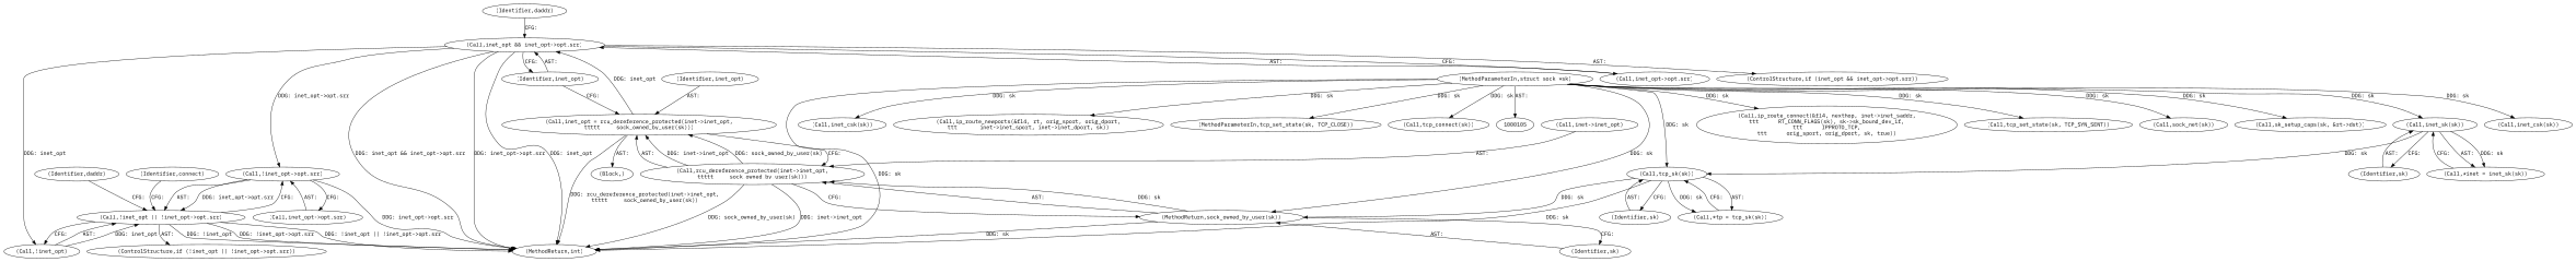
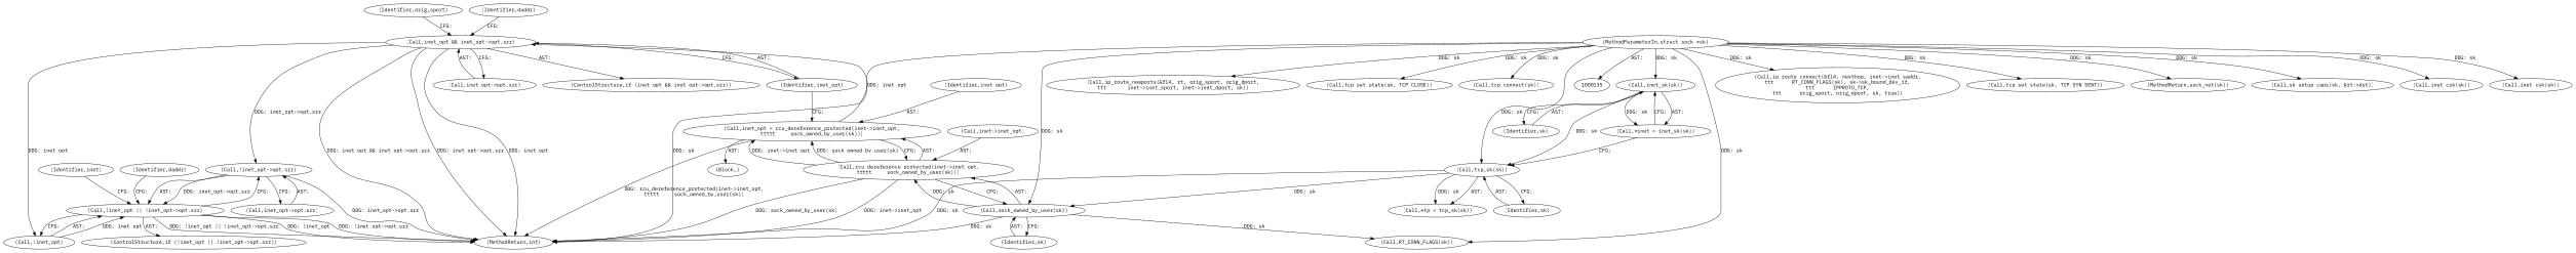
  digraph {
    fontname="IBM Plex Mono"
    node [fontname="IBM Plex Mono"]
    edge [fontname="IBM Plex Mono"]
    n1 [label="(Call,!inet_opt->opt.srr)"]
    n2 [label="(Call,!inet_opt || !inet_opt->opt.srr)"]
    n3 [label="(MethodReturn,int)"]
    n4 [label="(Call,inet_opt->opt.srr)"]
    n5 [label="(Call,!inet_opt)"]
    n6 [label="(ControlStructure,if (!inet_opt || !inet_opt->opt.srr))"]
    n7 [label="(Call,inet_opt && inet_opt->opt.srr)"]
    n8 [label="(Identifier,inet_opt)"]
    n9 [label="(Call,inet_opt->opt.srr)"]
    n10 [label="(ControlStructure,if (inet_opt && inet_opt->opt.srr))"]
    n11 [label="(Call,inet_opt = rcu_dereference_protected(inet->inet_opt,\n\t\t\t\t\t     sock_owned_by_user(sk)))"]
    n12 [label="(Call,rcu_dereference_protected(inet->inet_opt,\n\t\t\t\t\t     sock_owned_by_user(sk)))"]
    n13 [label="(Block,)"]
-   n14 [label="(MethodReturn,sock_owned_by_user(sk))"]
+   n14 [label="(Call,sock_owned_by_user(sk))"]
    n15 [label="(Identifier,sk)"]
+   n16 [label="(Call,RT_CONN_FLAGS(sk))"]
    n17 [label="(Call,tcp_sk(sk))"]
    n18 [label="(Call,*tp = tcp_sk(sk))"]
    n19 [label="(Identifier,sk)"]
    n20 [label="(Call,inet_sk(sk))"]
    n21 [label="(Identifier,sk)"]
    n22 [label="(Call,*inet = inet_sk(sk))"]
    n23 [label="(MethodParameterIn,struct sock *sk)"]
    n24 [label="(Call,ip_route_connect(&fl4, nexthop, inet->inet_saddr,\n\t\t\t      RT_CONN_FLAGS(sk), sk->sk_bound_dev_if,\n\t\t\t      IPPROTO_TCP,\n\t\t\t      orig_sport, orig_dport, sk, true))"]
    n25 [label="(Call,tcp_set_state(sk, TCP_SYN_SENT))"]
-   n26 [label="(Call,sock_net(sk))"]
+   n26 [label="(MethodReturn,sock_net(sk))"]
    n27 [label="(Call,sk_setup_caps(sk, &rt->dst))"]
    n28 [label="(Call,inet_csk(sk))"]
    n29 [label="(Call,inet_csk(sk))"]
    n30 [label="(Call,ip_route_newports(&fl4, rt, orig_sport, orig_dport,\n\t\t\t       inet->inet_sport, inet->inet_dport, sk))"]
-   n31 [label="(MethodParameterIn,tcp_set_state(sk, TCP_CLOSE))"]
+   n31 [label="(Call,tcp_set_state(sk, TCP_CLOSE))"]
    n32 [label="(Call,tcp_connect(sk))"]
-   1000105
+   1000105 [label=1000135]
    n34 [label="(Identifier,daddr)"]
    n35 [label="(Call,inet->inet_opt)"]
-   n36 [label="(Identifier,connect)"]
+   n36 [label="(Identifier,inet)"]
+   n37 [label="(Identifier,orig_sport)"]
    n38 [label="(Identifier,inet_opt)"]
    n39 [label="(Identifier,daddr)"]
    n1 -> n2 [label="AST: "]
    n1 -> n2 [label="DDG: inet_opt->opt.srr"]
    n1 -> n3 [label="DDG: inet_opt->opt.srr"]
    n1 -> n4 [label="CFG: "]
    n2 -> n1 [label="CFG: "]
    n2 -> n3 [label="DDG: !inet_opt || !inet_opt->opt.srr"]
    n2 -> n3 [label="DDG: !inet_opt"]
    n2 -> n3 [label="DDG: !inet_opt->opt.srr"]
    n2 -> n5 [label="CFG: "]
    n2 -> n6 [label="AST: "]
    n4 -> n1 [label="AST: "]
    n5 -> n2 [label="AST: "]
    n5 -> n2 [label="DDG: inet_opt"]
    n7 -> n1 [label="DDG: inet_opt->opt.srr"]
    n7 -> n3 [label="DDG: inet_opt && inet_opt->opt.srr"]
    n7 -> n3 [label="DDG: inet_opt->opt.srr"]
    n7 -> n3 [label="DDG: inet_opt"]
    n7 -> n5 [label="DDG: inet_opt"]
    n7 -> n8 [label="CFG: "]
    n7 -> n9 [label="CFG: "]
    n7 -> n10 [label="AST: "]
    n8 -> n7 [label="AST: "]
    n8 -> n11 [label="CFG: "]
    n9 -> n7 [label="AST: "]
    n11 -> n3 [label="DDG: rcu_dereference_protected(inet->inet_opt,\n\t\t\t\t\t     sock_owned_by_user(sk))"]
    n11 -> n7 [label="DDG: inet_opt"]
    n11 -> n12 [label="CFG: "]
    n11 -> n13 [label="AST: "]
    n12 -> n3 [label="DDG: sock_owned_by_user(sk)"]
    n12 -> n3 [label="DDG: inet->inet_opt"]
    n12 -> n11 [label="AST: "]
    n12 -> n11 [label="DDG: inet->inet_opt"]
    n12 -> n11 [label="DDG: sock_owned_by_user(sk)"]
    n12 -> n14 [label="CFG: "]
    n14 -> n3 [label="DDG: sk"]
    n14 -> n12 [label="AST: "]
    n14 -> n12 [label="DDG: sk"]
    n14 -> n15 [label="CFG: "]
+   n14 -> n16 [label="DDG: sk"]
    n15 -> n14 [label="AST: "]
    n17 -> n3 [label="DDG: sk"]
    n17 -> n14 [label="DDG: sk"]
    n17 -> n18 [label="AST: "]
    n17 -> n18 [label="DDG: sk"]
    n17 -> n19 [label="CFG: "]
-   n18 -> n17 [label="CFG: "]
+   n22 -> n17 [label="CFG: "]
    n19 -> n17 [label="AST: "]
    n20 -> n17 [label="DDG: sk"]
    n20 -> n21 [label="CFG: "]
    n20 -> n22 [label="AST: "]
    n20 -> n22 [label="DDG: sk"]
    n21 -> n20 [label="AST: "]
    n22 -> n20 [label="CFG: "]
    n23 -> n3 [label="DDG: sk"]
    n23 -> n14 [label="DDG: sk"]
+   n23 -> n16 [label="DDG: sk"]
    n23 -> n17 [label="DDG: sk"]
    n23 -> n20 [label="DDG: sk"]
    n23 -> n24 [label="DDG: sk"]
    n23 -> n25 [label="DDG: sk"]
    n23 -> n26 [label="DDG: sk"]
    n23 -> n27 [label="DDG: sk"]
    n23 -> n28 [label="DDG: sk"]
    n23 -> n29 [label="DDG: sk"]
    n23 -> n30 [label="DDG: sk"]
    n23 -> n31 [label="DDG: sk"]
    n23 -> n32 [label="DDG: sk"]
    n23 -> 1000105 [label="AST: "]
    n34 -> n2 [label="CFG: "]
    n35 -> n12 [label="AST: "]
    n36 -> n2 [label="CFG: "]
+   n37 -> n7 [label="CFG: "]
    n38 -> n11 [label="AST: "]
    n39 -> n7 [label="CFG: "]
  }
